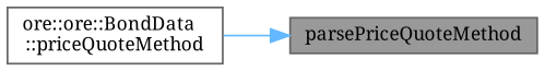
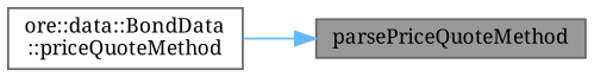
  digraph {
    rankdir=RL
    fontname="Noto Serif"
    node [fontname="Noto Serif" fontsize=10 shape=box style=filled]
    n1 [color=gray40 fillcolor=grey60 fontcolor=black height=0.2 label=parsePriceQuoteMethod width=0.4]
-   n2 [color=grey40 fillcolor=white height=0.2 label="ore::ore::BondData\l::priceQuoteMethod" width=0.4]
+   n2 [color=grey40 fillcolor=white height=0.2 label="ore::data::BondData\l::priceQuoteMethod" width=0.4]
    n1 -> n2 [color=steelblue1 dir=back fontname="Noto Serif" fontsize=10 labelfontname=Helvetica labelfontsize=10 style=solid]
  }
